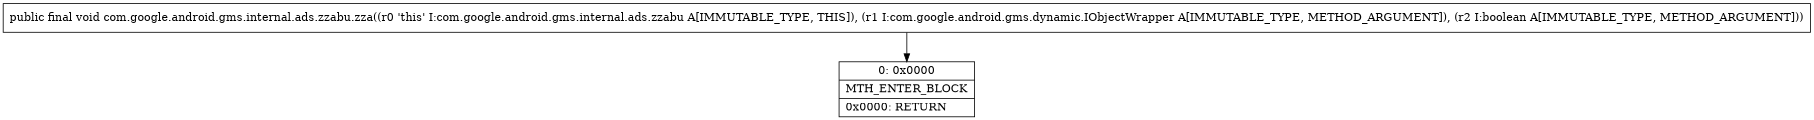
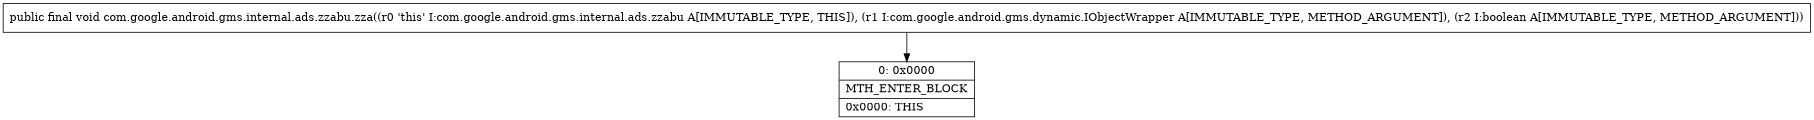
  digraph {
    node [shape=record]
-   n1 [label="{0\:\ 0x0000|MTH_ENTER_BLOCK\l|0x0000: RETURN   \l}"]
+   n1 [label="{0\:\ 0x0000|MTH_ENTER_BLOCK\l|0x0000: THIS   \l}"]
    n2 [label="{public final void com.google.android.gms.internal.ads.zzabu.zza((r0 'this' I:com.google.android.gms.internal.ads.zzabu A[IMMUTABLE_TYPE, THIS]), (r1 I:com.google.android.gms.dynamic.IObjectWrapper A[IMMUTABLE_TYPE, METHOD_ARGUMENT]), (r2 I:boolean A[IMMUTABLE_TYPE, METHOD_ARGUMENT])) }"]
    n2 -> n1
  }
